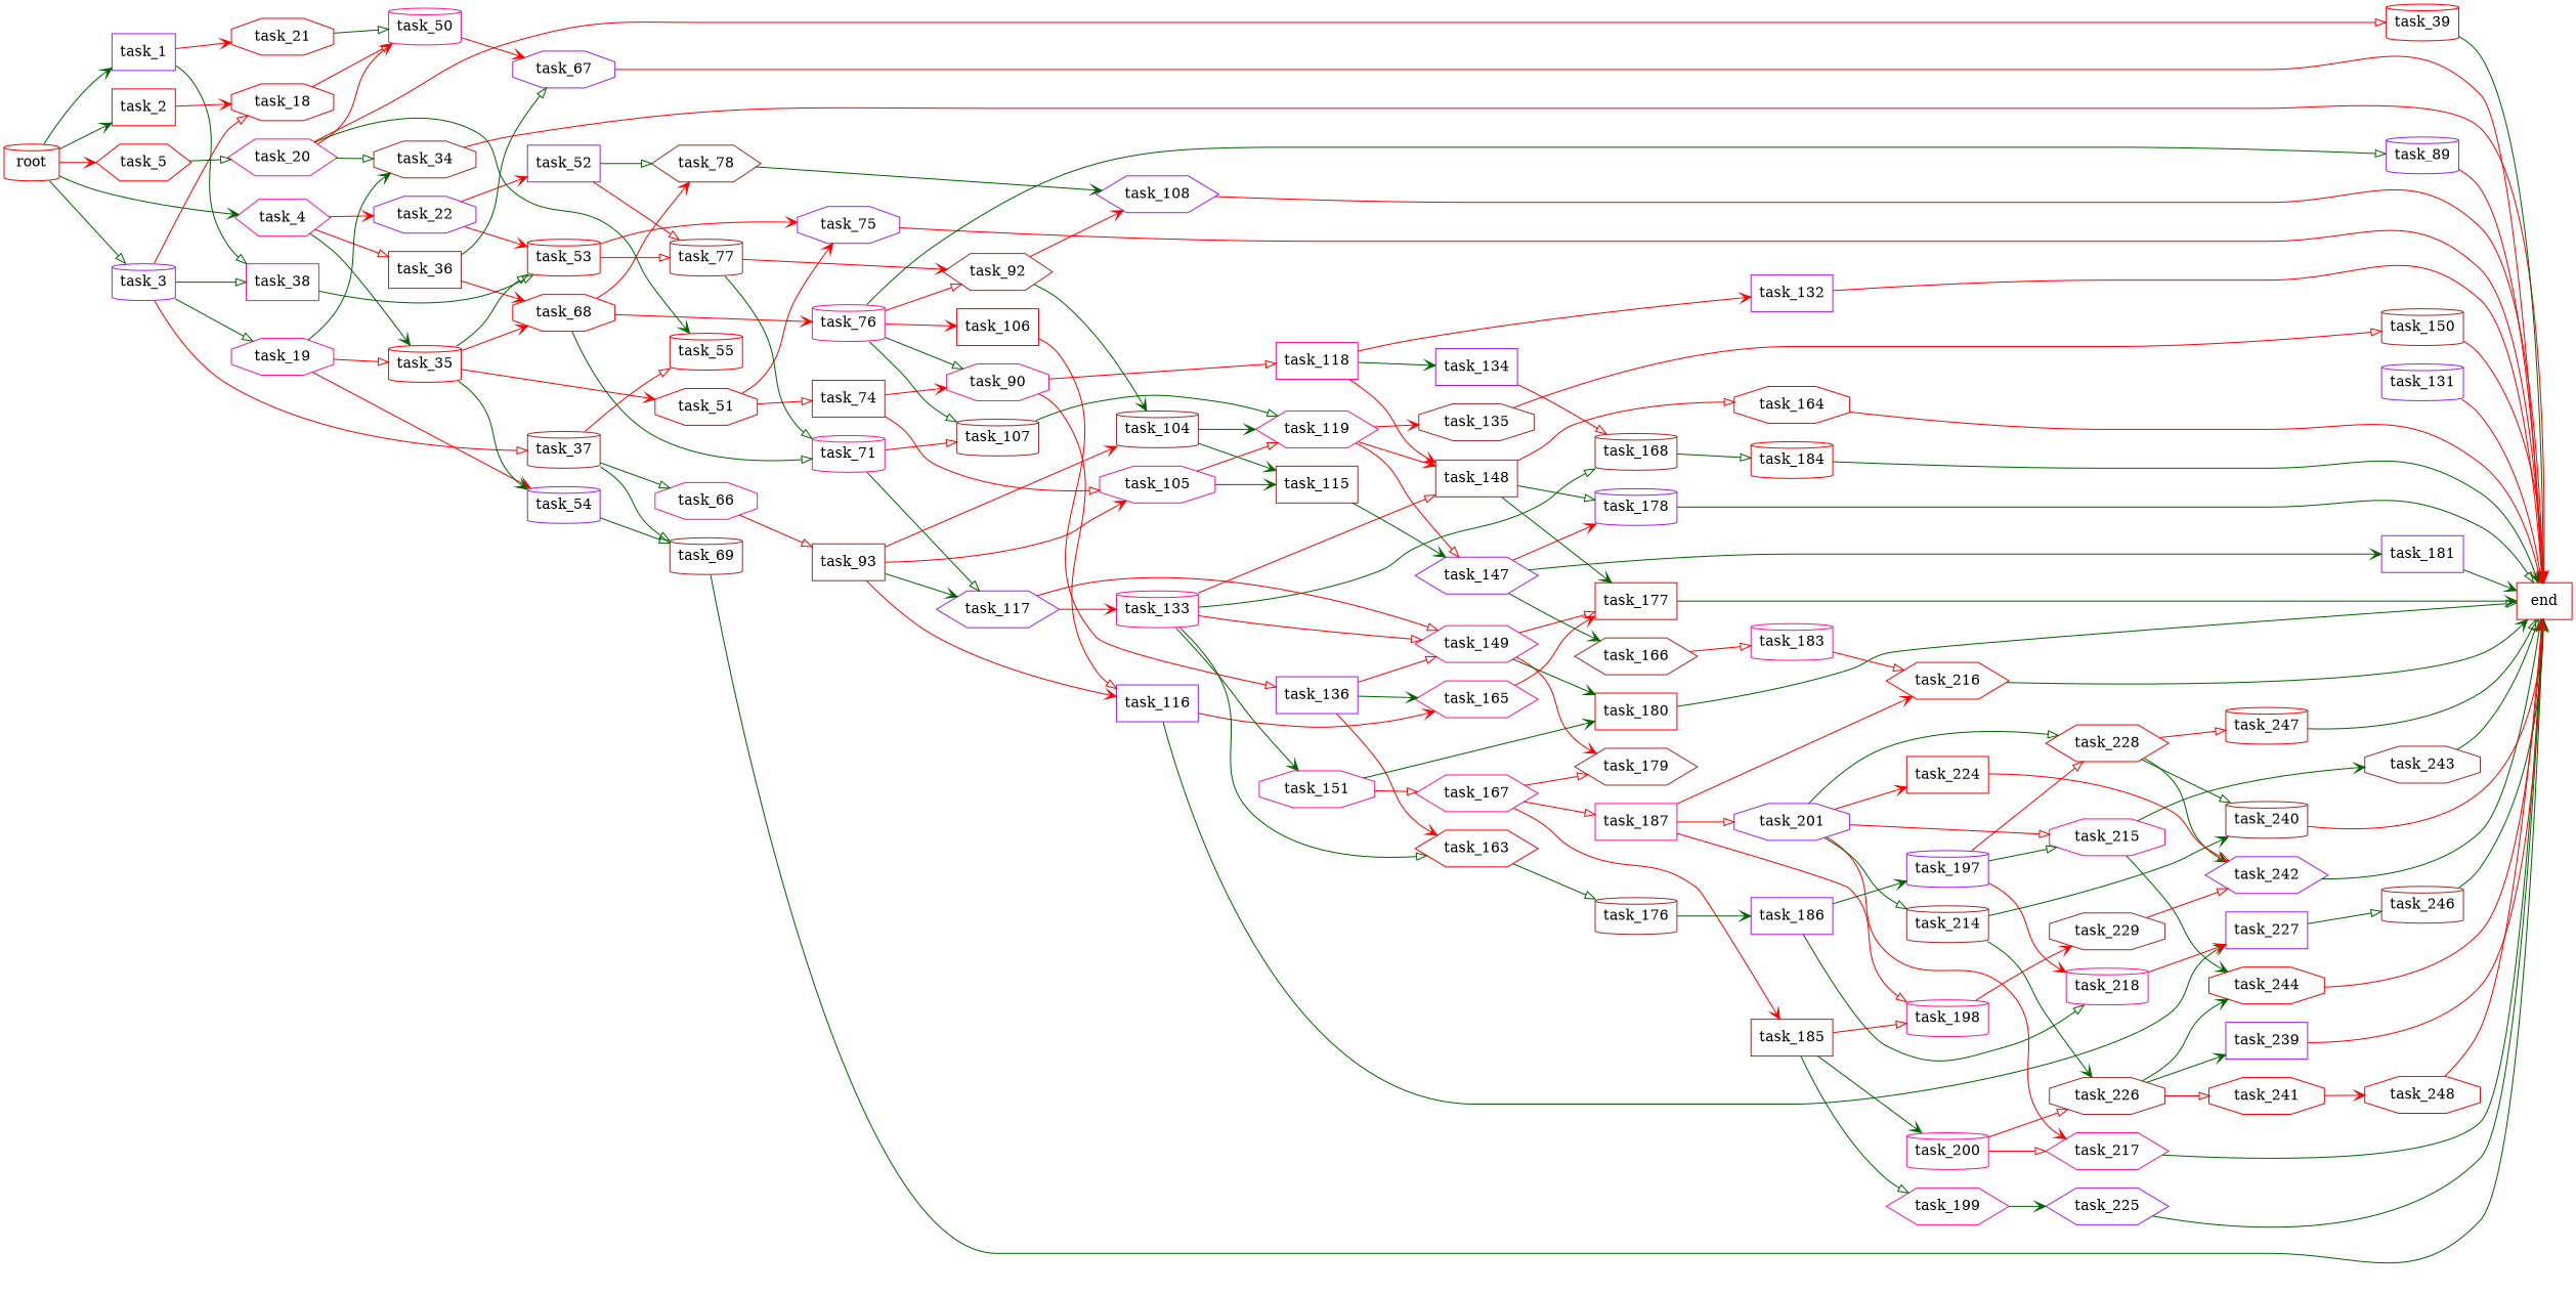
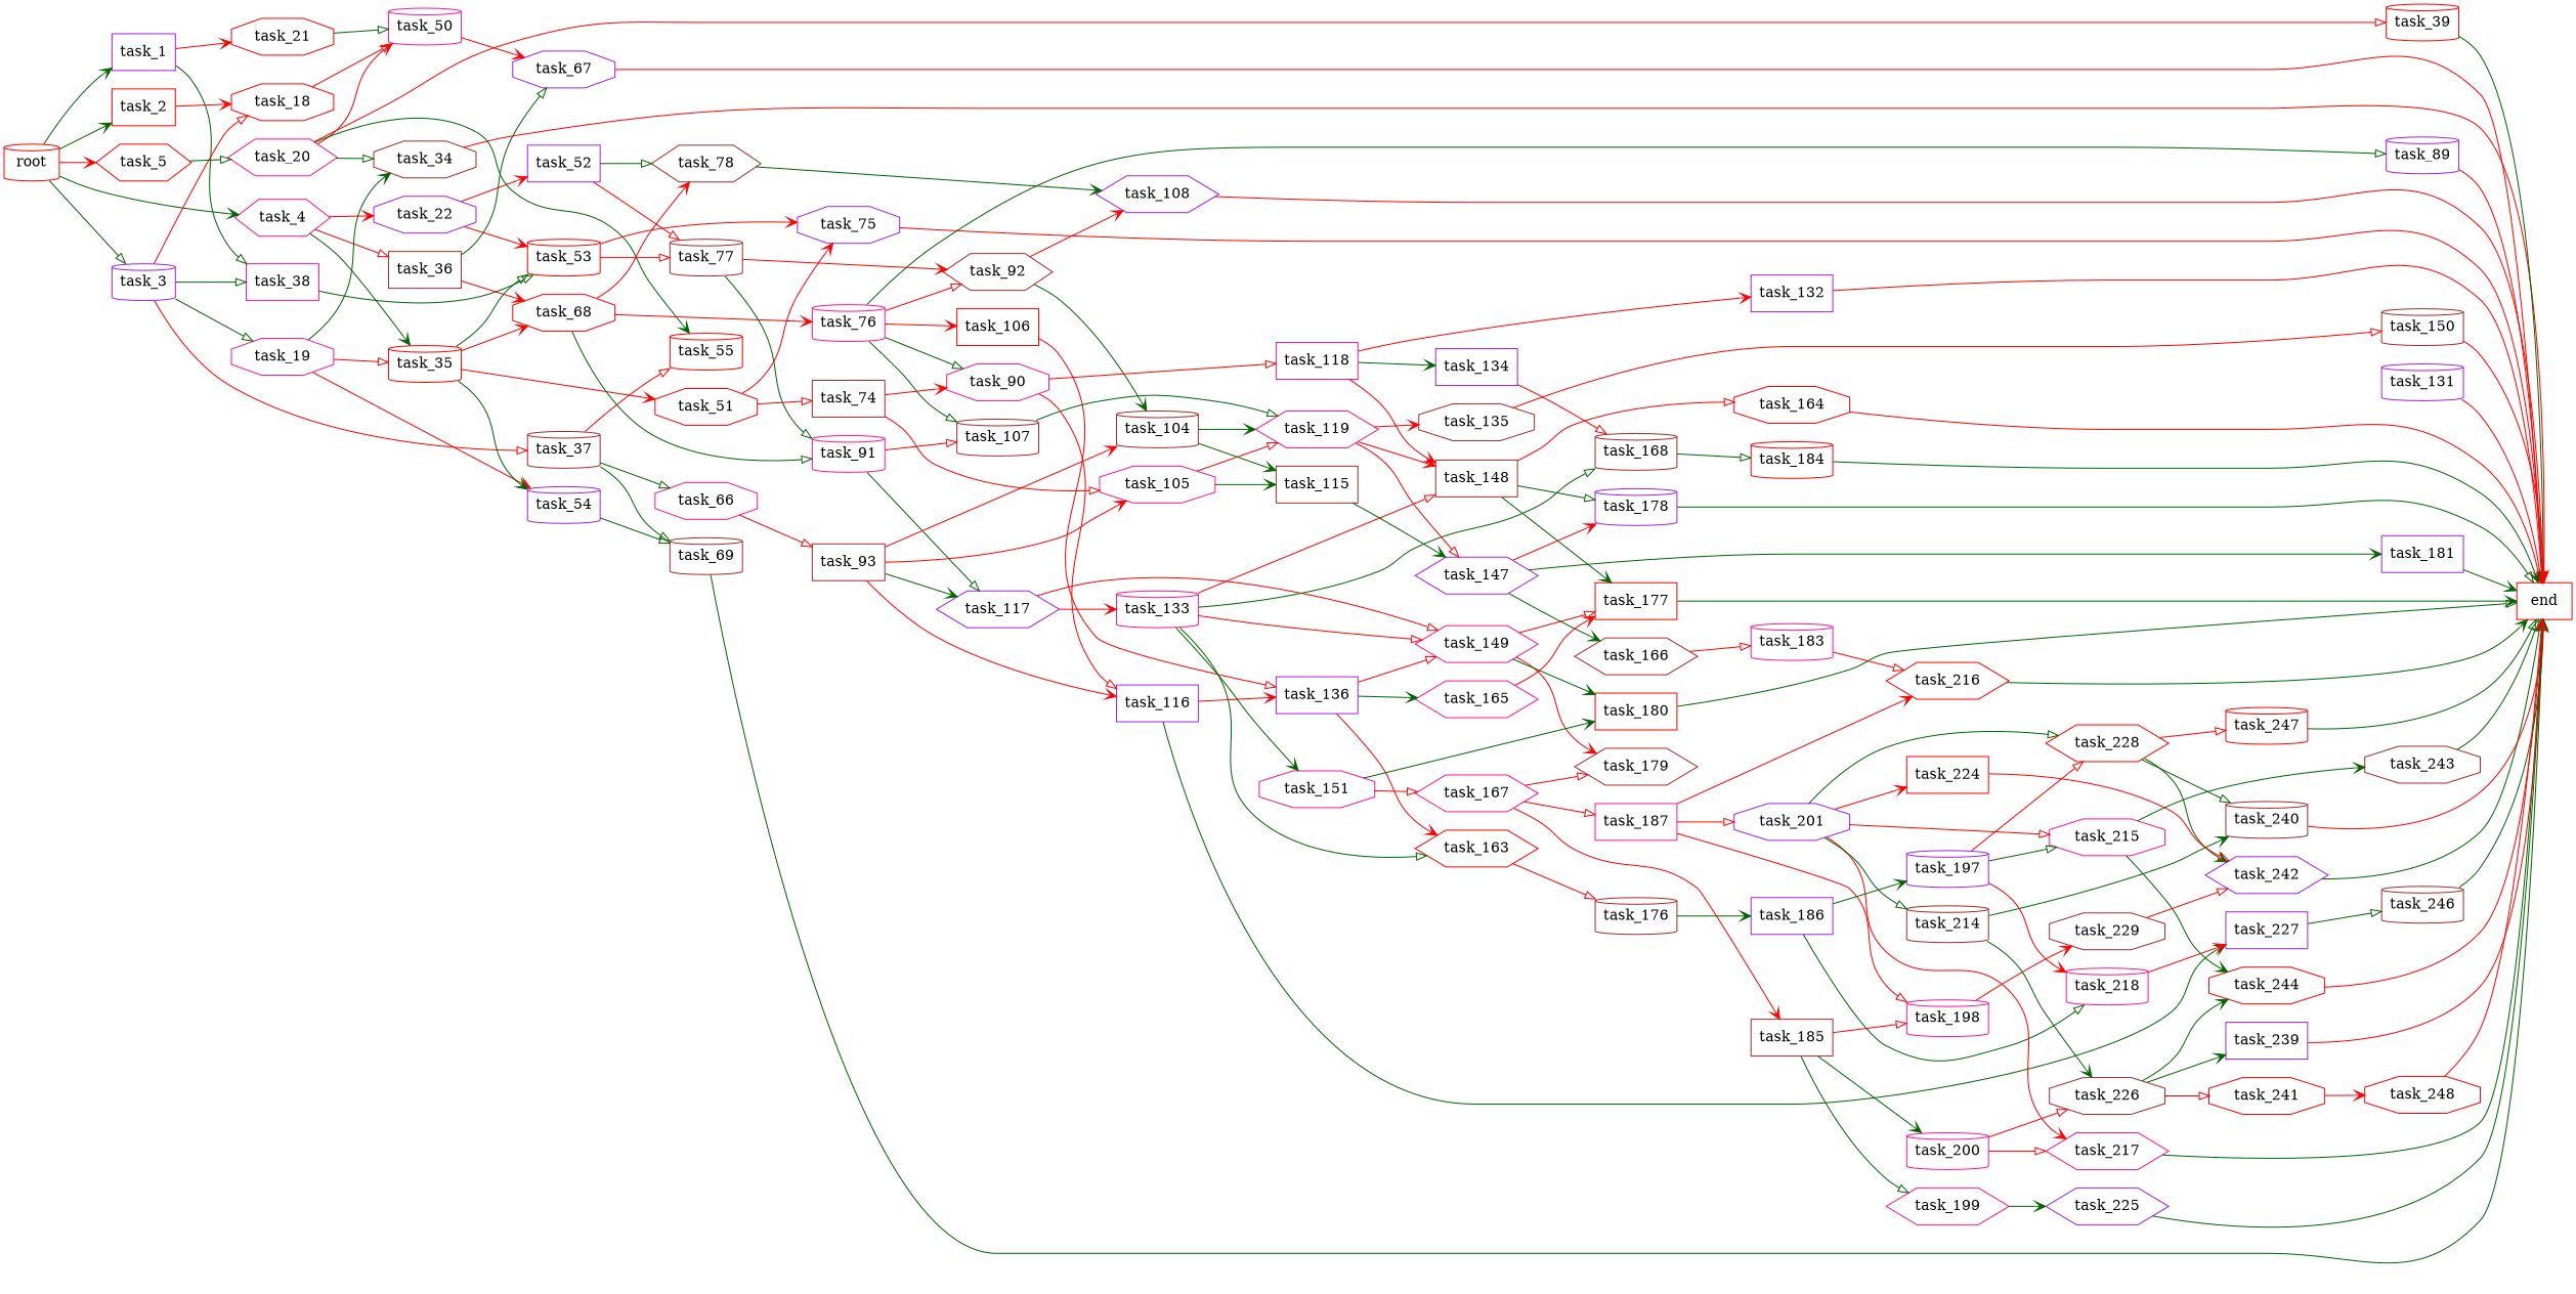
  digraph {
    rankdir=LR
    node [color=brown shape=cylinder]
    edge [arrowhead=onormal color=red]
    task_1 [color=purple shape=box]
    root [color=red]
    task_2 [color=red shape=box]
    task_3 [color=purple]
    task_4 [color=deeppink shape=hexagon]
    task_5 [color=red shape=hexagon]
    task_21 [color=red shape=octagon]
    task_38 [color=deeppink shape=box]
    task_18 [color=red shape=octagon]
    task_19 [color=deeppink shape=octagon]
    task_37
    task_36 [shape=box]
    task_22 [color=purple shape=octagon]
    task_35 [color=red]
    task_20 [color=deeppink shape=hexagon]
    task_50 [color=deeppink]
    task_53 [color=red]
    task_34 [shape=octagon]
    task_54 [color=purple]
    task_68 [color=red shape=octagon]
    task_67 [color=purple shape=octagon]
    task_55 [color=red]
    task_66 [color=deeppink shape=octagon]
    task_69
    task_52 [color=purple shape=box]
    task_51 [color=red shape=octagon]
    task_39 [color=red]
    task_77
    task_75 [color=purple shape=octagon]
    end [color=red shape=box]
    task_78 [shape=hexagon]
    task_76 [color=deeppink]
-   task_91 [color=deeppink label=task_71]
+   task_91 [color=deeppink]
    task_93 [shape=box]
    task_74 [shape=box]
    task_92 [shape=hexagon]
    task_108 [color=purple shape=hexagon]
    task_90 [color=deeppink shape=octagon]
    task_105 [color=deeppink shape=octagon]
    task_89 [color=purple]
    task_106 [color=red shape=box]
    task_107
    task_117 [color=purple shape=hexagon]
    task_116 [color=purple shape=box]
    task_104
    task_118 [color=deeppink shape=box]
    task_115 [shape=box]
    task_119 [color=deeppink shape=hexagon]
    task_136 [color=purple shape=box]
    task_227 [color=purple shape=box]
    task_133 [color=deeppink]
    task_149 [color=deeppink shape=hexagon]
    task_132 [color=purple shape=box]
    task_134 [color=purple shape=box]
    task_148 [shape=box]
    task_147 [color=purple shape=hexagon]
    task_151 [color=deeppink shape=octagon]
    task_163 [color=red shape=hexagon]
    task_168
    task_165 [color=deeppink shape=hexagon]
    task_135 [shape=octagon]
    task_131 [color=purple]
    task_178 [color=purple]
    task_177 [color=red shape=box]
    task_164 [color=red shape=octagon]
    task_179 [shape=hexagon]
    task_180 [color=red shape=box]
    task_166 [shape=hexagon]
    task_181 [color=purple shape=box]
    task_150
    task_167 [color=deeppink shape=hexagon]
    task_176
    task_184 [color=red]
    task_183 [color=deeppink]
    task_185 [shape=box]
    task_187 [color=deeppink shape=box]
    task_186 [color=purple shape=box]
    task_216 [color=red shape=hexagon]
    task_198 [color=deeppink]
    task_199 [color=deeppink shape=hexagon]
    task_200 [color=deeppink]
    task_201 [color=purple shape=octagon]
    task_197 [color=purple]
    task_218 [color=deeppink]
    task_229 [shape=octagon]
    task_225 [color=purple shape=hexagon]
    task_217 [color=deeppink shape=hexagon]
    task_226 [shape=octagon]
    task_215 [color=deeppink shape=octagon]
    task_228 [color=red shape=hexagon]
    task_214
    task_224 [color=red shape=box]
    task_242 [color=purple shape=hexagon]
    task_244 [color=red shape=octagon]
    task_239 [color=purple shape=box]
    task_241 [color=red shape=octagon]
    task_243 [shape=octagon]
    task_240
    task_247 [color=red]
    task_246
    task_248 [color=red shape=octagon]
    task_1 -> task_21 [arrowhead=vee]
    task_1 -> task_38 [color=darkgreen]
    root -> task_1 [arrowhead=vee color=darkgreen]
    root -> task_2 [arrowhead=vee color=darkgreen]
    root -> task_3 [color=darkgreen]
    root -> task_4 [arrowhead=vee color=darkgreen]
    root -> task_5 [arrowhead=vee]
    task_2 -> task_18 [arrowhead=vee]
    task_3 -> task_38 [color=darkgreen]
    task_3 -> task_18
    task_3 -> task_19 [color=darkgreen]
    task_3 -> task_37
    task_4 -> task_36
    task_4 -> task_22 [arrowhead=vee]
    task_4 -> task_35 [arrowhead=vee color=darkgreen]
    task_5 -> task_20 [color=darkgreen]
    task_21 -> task_50 [color=darkgreen]
    task_38 -> task_53 [color=darkgreen]
    task_18 -> task_50
    task_19 -> task_35
    task_19 -> task_34 [arrowhead=vee color=darkgreen]
    task_19 -> task_54 [arrowhead=vee]
    task_37 -> task_55
    task_37 -> task_66 [color=darkgreen]
    task_37 -> task_69 [color=darkgreen]
    task_36 -> task_68 [arrowhead=vee]
    task_36 -> task_67 [color=darkgreen]
    task_22 -> task_53 [arrowhead=vee]
    task_22 -> task_52 [arrowhead=vee]
    task_35 -> task_53 [color=darkgreen]
    task_35 -> task_54 [arrowhead=vee color=darkgreen]
    task_35 -> task_68 [arrowhead=vee]
    task_35 -> task_51 [arrowhead=vee]
    task_20 -> task_50 [arrowhead=vee]
    task_20 -> task_34 [color=darkgreen]
    task_20 -> task_55 [arrowhead=vee color=darkgreen]
    task_20 -> task_39
    task_50 -> task_67 [arrowhead=vee]
    task_53 -> task_77
    task_53 -> task_75 [arrowhead=vee]
    task_34 -> end
    task_54 -> task_69 [color=darkgreen]
    task_68 -> task_78 [arrowhead=vee]
    task_68 -> task_76 [arrowhead=vee]
    task_68 -> task_91 [color=darkgreen]
    task_67 -> end
    task_66 -> task_93
    task_69 -> end [color=darkgreen]
    task_52 -> task_77
    task_52 -> task_78 [color=darkgreen]
    task_51 -> task_75 [arrowhead=vee]
    task_51 -> task_74
    task_39 -> end [color=darkgreen]
    task_77 -> task_91 [color=darkgreen]
    task_77 -> task_92 [arrowhead=vee]
    task_75 -> end
    task_78 -> task_108 [arrowhead=vee color=darkgreen]
    task_76 -> task_92
    task_76 -> task_90 [color=darkgreen]
    task_76 -> task_89 [color=darkgreen]
    task_76 -> task_106 [arrowhead=vee]
    task_76 -> task_107 [color=darkgreen]
    task_91 -> task_107
    task_91 -> task_117 [color=darkgreen]
    task_93 -> task_105 [arrowhead=vee]
    task_93 -> task_117 [arrowhead=vee color=darkgreen]
    task_93 -> task_116 [arrowhead=vee]
    task_93 -> task_104 [arrowhead=vee]
    task_74 -> task_90 [arrowhead=vee]
    task_74 -> task_105
    task_92 -> task_108 [arrowhead=vee]
    task_92 -> task_104 [arrowhead=vee color=darkgreen]
    task_108 -> end
    task_90 -> task_116
    task_90 -> task_118
    task_105 -> task_115 [arrowhead=vee color=darkgreen]
    task_105 -> task_119
    task_89 -> end [arrowhead=vee]
    task_106 -> task_136
    task_107 -> task_119 [color=darkgreen]
    task_117 -> task_133 [arrowhead=vee]
    task_117 -> task_149
-   task_116 -> task_165 [arrowhead=vee]
+   task_116 -> task_136 [arrowhead=vee]
    task_116 -> task_227 [arrowhead=vee color=darkgreen]
    task_104 -> task_115 [arrowhead=vee color=darkgreen]
    task_104 -> task_119 [arrowhead=vee color=darkgreen]
    task_118 -> task_132 [arrowhead=vee]
    task_118 -> task_134 [arrowhead=vee color=darkgreen]
    task_118 -> task_148 [arrowhead=vee]
    task_115 -> task_147 [arrowhead=vee color=darkgreen]
    task_119 -> task_148 [arrowhead=vee]
    task_119 -> task_147
    task_119 -> task_135 [arrowhead=vee]
    task_136 -> task_149
    task_136 -> task_163 [arrowhead=vee]
    task_136 -> task_165 [arrowhead=vee color=darkgreen]
    task_227 -> task_246 [color=darkgreen]
    task_133 -> task_149
    task_133 -> task_148
    task_133 -> task_151 [arrowhead=vee color=darkgreen]
    task_133 -> task_163 [color=darkgreen]
    task_133 -> task_168 [color=darkgreen]
    task_149 -> task_177
    task_149 -> task_179 [arrowhead=vee]
    task_149 -> task_180 [arrowhead=vee color=darkgreen]
    task_132 -> end
    task_134 -> task_168
    task_148 -> task_178 [color=darkgreen]
    task_148 -> task_177 [arrowhead=vee color=darkgreen]
    task_148 -> task_164
    task_147 -> task_178 [arrowhead=vee]
    task_147 -> task_166 [arrowhead=vee color=darkgreen]
    task_147 -> task_181 [arrowhead=vee color=darkgreen]
    task_151 -> task_180 [arrowhead=vee color=darkgreen]
    task_151 -> task_167
-   task_163 -> task_176 [color=darkgreen]
+   task_163 -> task_176
    task_168 -> task_184 [color=darkgreen]
    task_165 -> task_177 [arrowhead=vee]
    task_135 -> task_150
    task_131 -> end
    task_178 -> end [color=darkgreen]
    task_177 -> end [arrowhead=vee color=darkgreen]
    task_164 -> end [arrowhead=vee]
    task_180 -> end [color=darkgreen]
    task_166 -> task_183
    task_181 -> end [arrowhead=vee color=darkgreen]
    task_150 -> end [arrowhead=vee]
    task_167 -> task_179
    task_167 -> task_185 [arrowhead=vee]
    task_167 -> task_187
    task_176 -> task_186 [arrowhead=vee color=darkgreen]
    task_184 -> end [arrowhead=vee color=darkgreen]
    task_183 -> task_216
    task_185 -> task_198
    task_185 -> task_199 [color=darkgreen]
    task_185 -> task_200 [arrowhead=vee color=darkgreen]
    task_187 -> task_216 [arrowhead=vee]
    task_187 -> task_198
    task_187 -> task_201
    task_186 -> task_197 [arrowhead=vee color=darkgreen]
    task_186 -> task_218 [color=darkgreen]
    task_216 -> end [arrowhead=vee color=darkgreen]
    task_198 -> task_229 [arrowhead=vee]
    task_199 -> task_225 [arrowhead=vee color=darkgreen]
    task_200 -> task_217
    task_200 -> task_226
    task_201 -> task_217 [arrowhead=vee]
    task_201 -> task_215
    task_201 -> task_228 [color=darkgreen]
    task_201 -> task_214 [color=darkgreen]
    task_201 -> task_224 [arrowhead=vee]
    task_197 -> task_218 [arrowhead=vee]
    task_197 -> task_215 [color=darkgreen]
    task_197 -> task_228
    task_218 -> task_227 [arrowhead=vee]
    task_229 -> task_242
    task_225 -> end [arrowhead=vee color=darkgreen]
    task_217 -> end [arrowhead=vee color=darkgreen]
    task_226 -> task_244 [arrowhead=vee color=darkgreen]
    task_226 -> task_239 [arrowhead=vee color=darkgreen]
    task_226 -> task_241
    task_215 -> task_244 [arrowhead=vee color=darkgreen]
    task_215 -> task_243 [arrowhead=vee color=darkgreen]
    task_228 -> task_242 [arrowhead=vee color=darkgreen]
    task_228 -> task_240 [color=darkgreen]
    task_228 -> task_247
    task_214 -> task_226 [arrowhead=vee color=darkgreen]
    task_214 -> task_240 [arrowhead=vee color=darkgreen]
    task_224 -> task_242
    task_242 -> end [color=darkgreen]
    task_244 -> end
    task_239 -> end
    task_241 -> task_248 [arrowhead=vee]
    task_243 -> end [color=darkgreen]
    task_240 -> end
    task_247 -> end [color=darkgreen]
    task_246 -> end [arrowhead=vee color=darkgreen]
    task_248 -> end [arrowhead=vee]
  }
